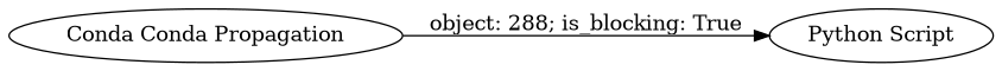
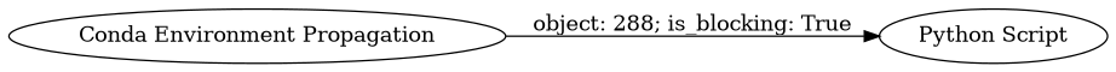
  digraph {
    rankdir=LR
    n1 [label="Python Script"]
-   n2 [label="Conda Conda Propagation"]
+   n2 [label="Conda Environment Propagation"]
    n2 -> n1 [label="object: 288; is_blocking: True"]
  }
